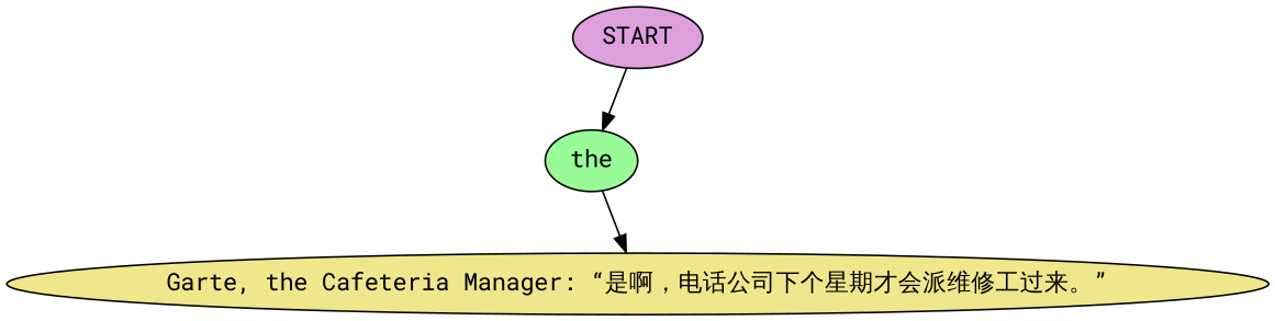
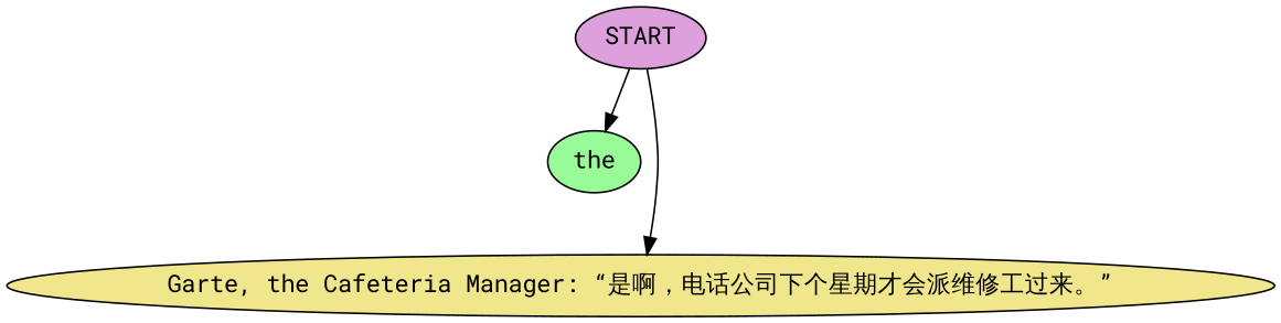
  digraph {
    fontname="Roboto Mono"
    node [fontname="Roboto Mono" style=filled]
    edge [fontname="Roboto Mono"]
    n1 [fillcolor=plum label=START]
    n2 [fillcolor=palegreen label=the]
    n3 [fillcolor=khaki label="Garte, the Cafeteria Manager: “是啊，电话公司下个星期才会派维修工过来。”"]
    n1 -> n2
-   n2 -> n3
+   n1 -> n3
  }
